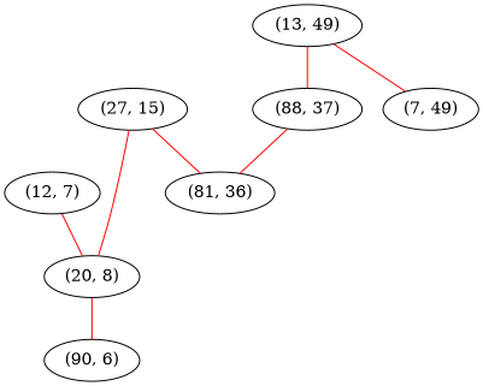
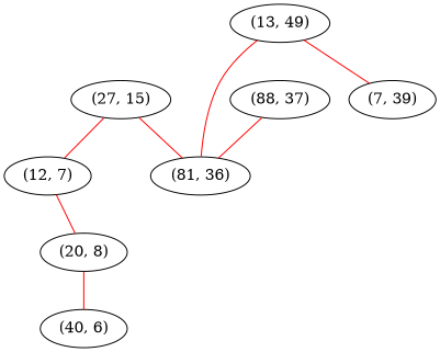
  graph {
    edge [color=red weight=1]
    "(12, 7)"
    "(20, 8)"
    "(27, 15)"
    "(81, 36)"
-   "(90, 6)"
+   "(90, 6)" [label="(40, 6)"]
    "(88, 37)"
    "(13, 49)"
-   "(7, 49)"
+   "(7, 49)" [label="(7, 39)"]
    "(12, 7)" -- "(20, 8)"
    "(20, 8)" -- "(90, 6)"
-   "(27, 15)" -- "(20, 8)"
+   "(27, 15)" -- "(12, 7)"
    "(27, 15)" -- "(81, 36)"
    "(88, 37)" -- "(81, 36)"
-   "(13, 49)" -- "(88, 37)"
+   "(13, 49)" -- "(81, 36)"
    "(13, 49)" -- "(7, 49)"
  }
